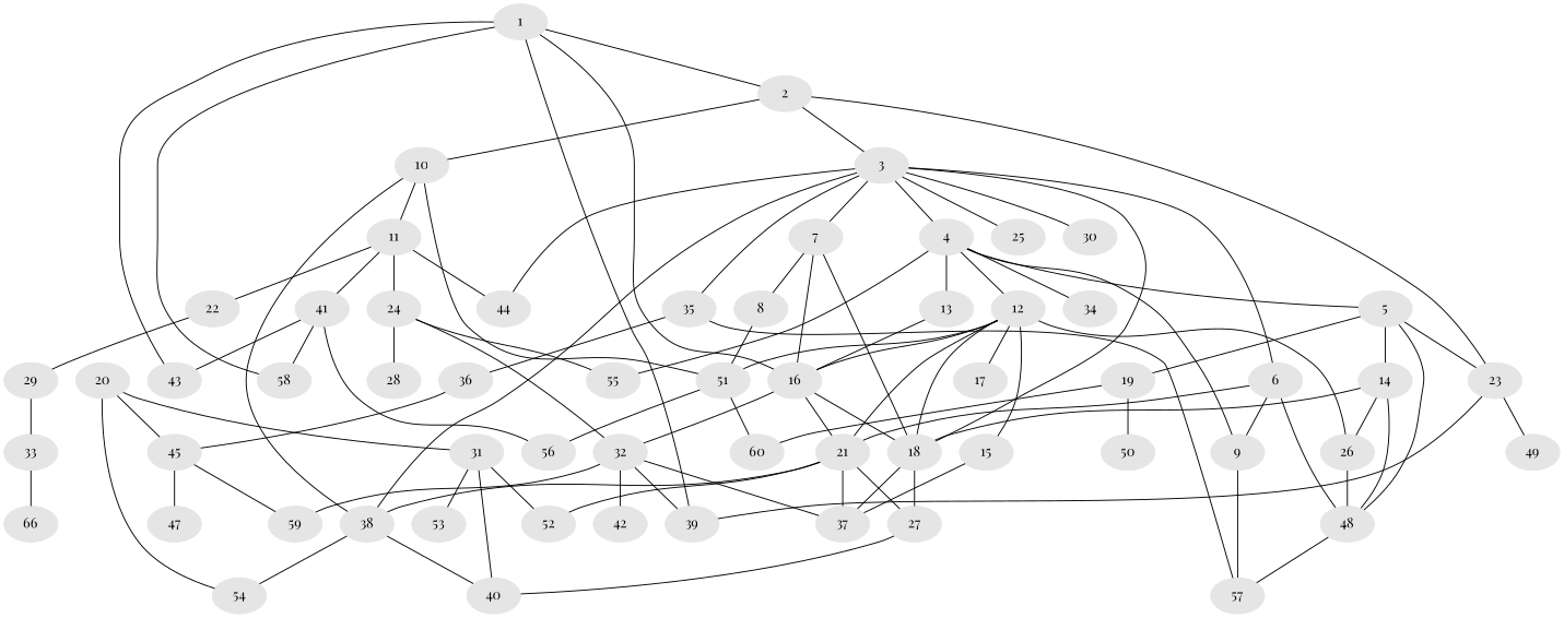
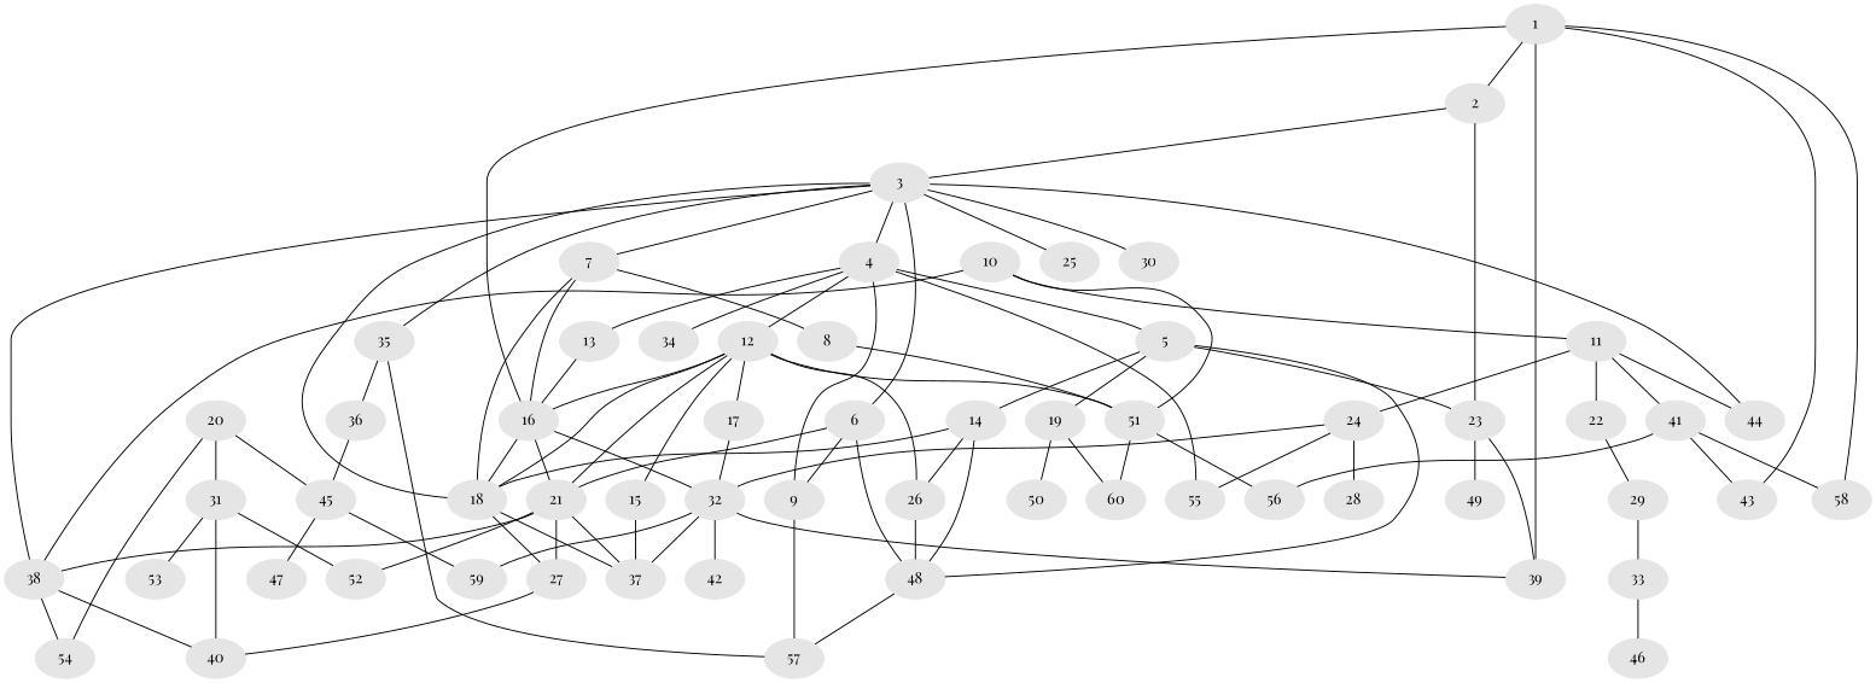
  graph {
    fontname="Playfair Display"
    node [color=gray90 fontname="Playfair Display" style=filled]
    edge [fontname="Playfair Display" weight=1.0]
    1
    2
    16
    39
    43
    58
    3
    10
    23
    18
    21
    32
    4
    6
    7
    25
    30
    35
    38
    44
    51
    11
    49
    5
    9
    12
    13
    34
    55
    48
    8
    37
    27
    57
    36
    54
    40
    14
    19
    15
    17
    26
    50
    60
    52
    56
    22
    24
    41
    29
    28
    20
    31
    45
    42
    59
    53
    47
    33
-   46 [label=66]
+   46
    1 -- 2
    1 -- 16
    1 -- 39
    1 -- 43
    1 -- 58
    2 -- 3
-   2 -- 10
    2 -- 23
    16 -- 18
    16 -- 21
    16 -- 32
    3 -- 18
    3 -- 4
    3 -- 6
    3 -- 7
    3 -- 25
    3 -- 30
    3 -- 35
    3 -- 38
    3 -- 44
    10 -- 38
    10 -- 51
    10 -- 11
    23 -- 39
    23 -- 49
    18 -- 37
    18 -- 27
    21 -- 38
    21 -- 37
    21 -- 27
    21 -- 52
    32 -- 39
    32 -- 37
    32 -- 42 [weight=3.0]
    32 -- 59 [weight=2.0]
    4 -- 5
    4 -- 9
    4 -- 12
    4 -- 13
    4 -- 34
    4 -- 55
    6 -- 21
    6 -- 9
    6 -- 48
    7 -- 16 [weight=2.0]
    7 -- 18
    7 -- 8
    35 -- 57
    35 -- 36
    38 -- 54
    38 -- 40
    51 -- 60
    51 -- 56
    11 -- 44
    11 -- 22
    11 -- 24
    11 -- 41
    5 -- 23
    5 -- 48
    5 -- 14
    5 -- 19
    9 -- 57
    12 -- 16
    12 -- 18
    12 -- 21
    12 -- 51
    12 -- 15
    12 -- 17
    12 -- 26
    13 -- 16 [weight=2.0]
    48 -- 57
    8 -- 51
    27 -- 40
    36 -- 45
    14 -- 18 [weight=2.0]
    14 -- 48
    14 -- 26
    19 -- 50
    19 -- 60
    15 -- 37 [weight=3.0]
+   17 -- 32
    26 -- 48
    22 -- 29
    24 -- 32
    24 -- 55
    24 -- 28 [weight=2.0]
    41 -- 43
    41 -- 58
    41 -- 56 [weight=2.0]
    29 -- 33
    20 -- 54
    20 -- 31
    20 -- 45
    31 -- 40
    31 -- 52
    31 -- 53
    45 -- 59
    45 -- 47
    33 -- 46
  }
